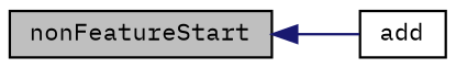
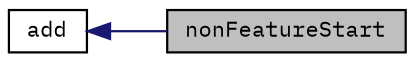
  digraph {
    rankdir=LR
    fontname="IBM Plex Mono"
    node [color=black fontname="IBM Plex Mono" fontsize=10 shape=record]
    n1 [fillcolor=grey75 fontcolor=black height=0.2 label=nonFeatureStart style=filled width=0.4]
    n2 [height=0.2 label=add width=0.4]
-   n1 -> n2 [color=midnightblue dir=back fontname="IBM Plex Mono" fontsize=10 labelfontname=Helvetica labelfontsize=10 style=solid]
+   n2 -> n1 [color=midnightblue dir=back fontname="IBM Plex Mono" fontsize=10 labelfontname=Helvetica labelfontsize=10 style=solid]
  }
